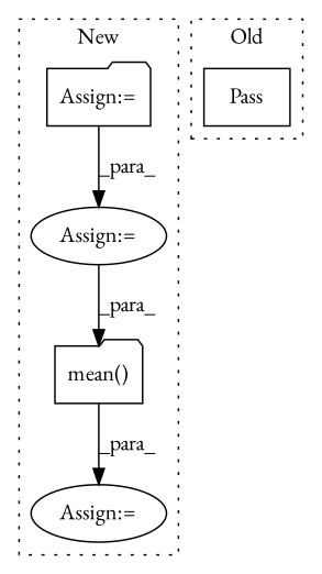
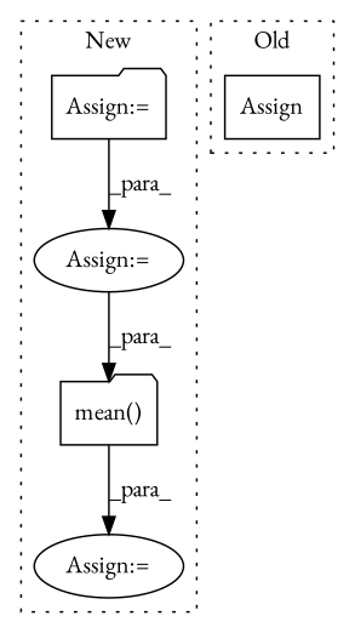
  digraph {
    fontname="EB Garamond"
    node [a=68 l=3 shape=folder fontname="EB Garamond"]
    edge [fontname="EB Garamond"]
    n1 [a=75 l="11,8" label="mean()" s="4529,4543"]
    n2 [label="Assign:=" s=4526 shape=ellipse]
    n3 [label="Assign:=" s=4326]
    n4 [label="Assign:=" s=4457 shape=ellipse]
-   n5 [a=62 l=4 label=Pass s=4135 shape=box]
+   n5 [a=62 l=4 label=Assign s=4135 shape=box]
    subgraph cluster_1 {
      label=New
      style=dotted
      n1
      n2
      n3
      n4
    }
    subgraph cluster_2 {
      label=Old
      style=dotted
      n5
    }
    n1 -> n2 [label=_para_]
    n3 -> n4 [label=_para_]
    n4 -> n1 [label=_para_]
  }
